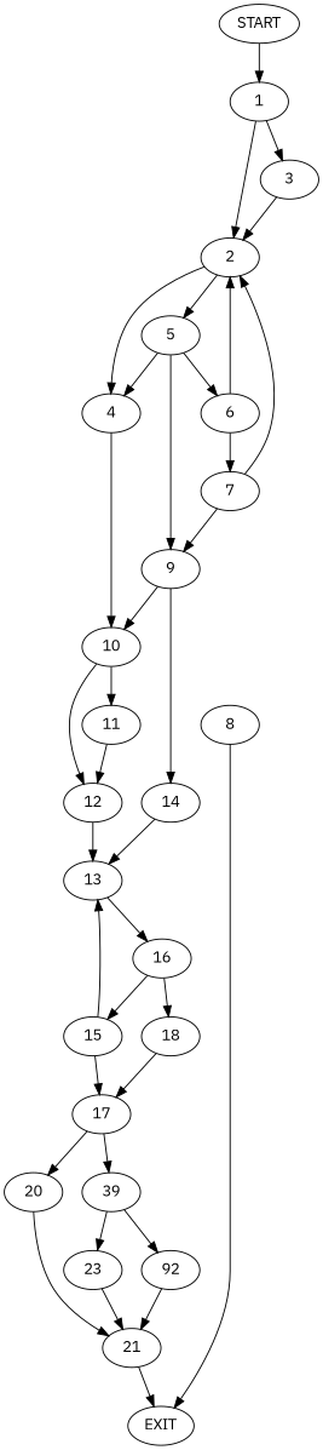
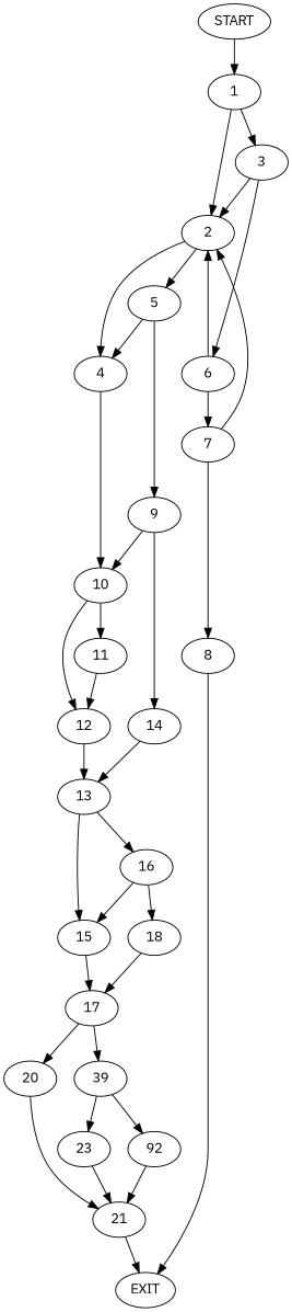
  digraph {
    fontname="IBM Plex Sans"
    node [fontname="IBM Plex Sans"]
    edge [fontname="IBM Plex Sans"]
    n1 [label=START]
    1
    2
    3
    n5 [label=EXIT]
    4
    5
    6
    10
    9
    7
    11
    12
    14
    8
    13
    15
    16
    17
    18
    n21 [label=39]
    20
    n23 [label=92]
    23
    21
    n1 -> 1
    1 -> 2
    1 -> 3
    2 -> 4
    2 -> 5
    3 -> 2
-   5 -> 6
+   3 -> 6
    4 -> 10
    5 -> 4
    5 -> 9
    6 -> 2
    6 -> 7
    10 -> 11
    10 -> 12
    9 -> 10
    9 -> 14
    7 -> 2
-   7 -> 9
+   7 -> 8
    11 -> 12
    12 -> 13
    14 -> 13
    8 -> n5
-   15 -> 13
+   13 -> 15
    13 -> 16
    15 -> 17
    16 -> 15
    16 -> 18
    17 -> n21
    17 -> 20
    18 -> 17
    n21 -> n23
    n21 -> 23
    20 -> 21
    n23 -> 21
    23 -> 21
    21 -> n5
  }
